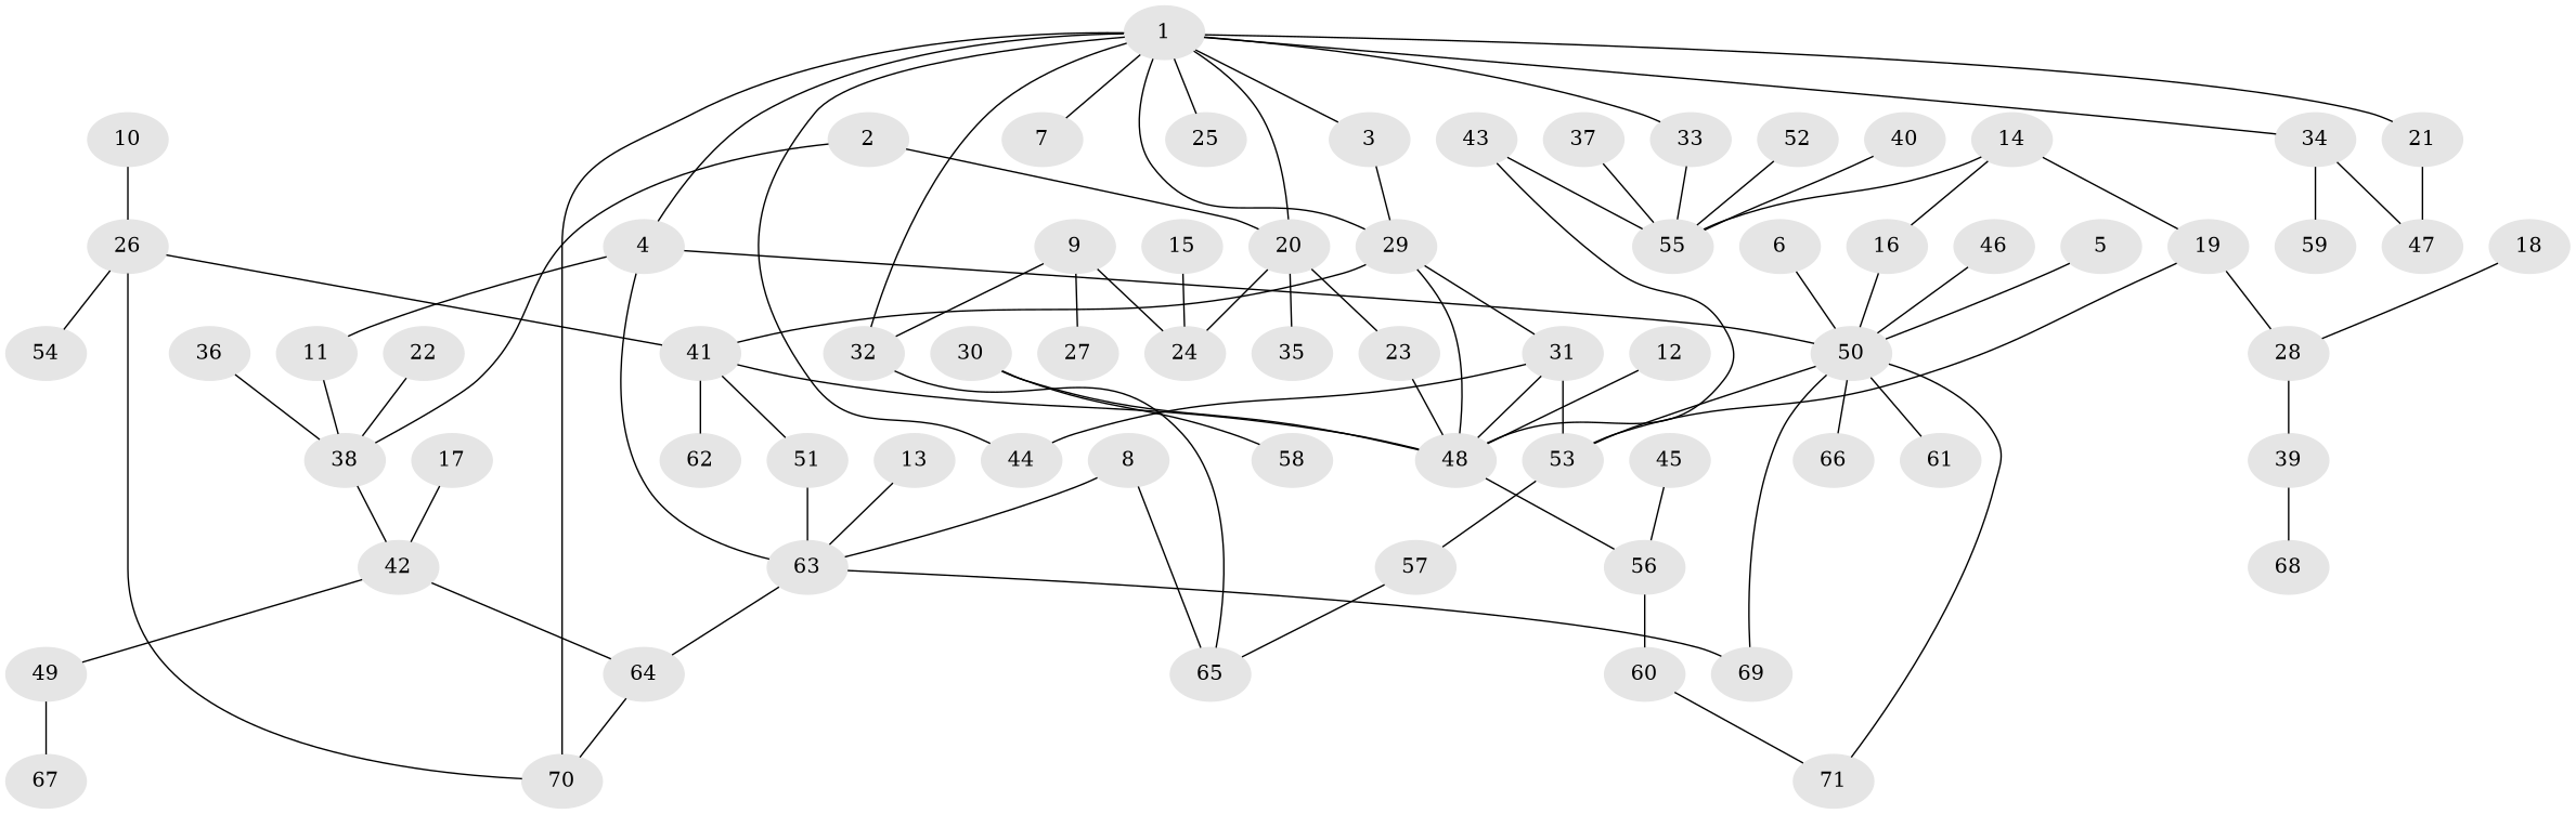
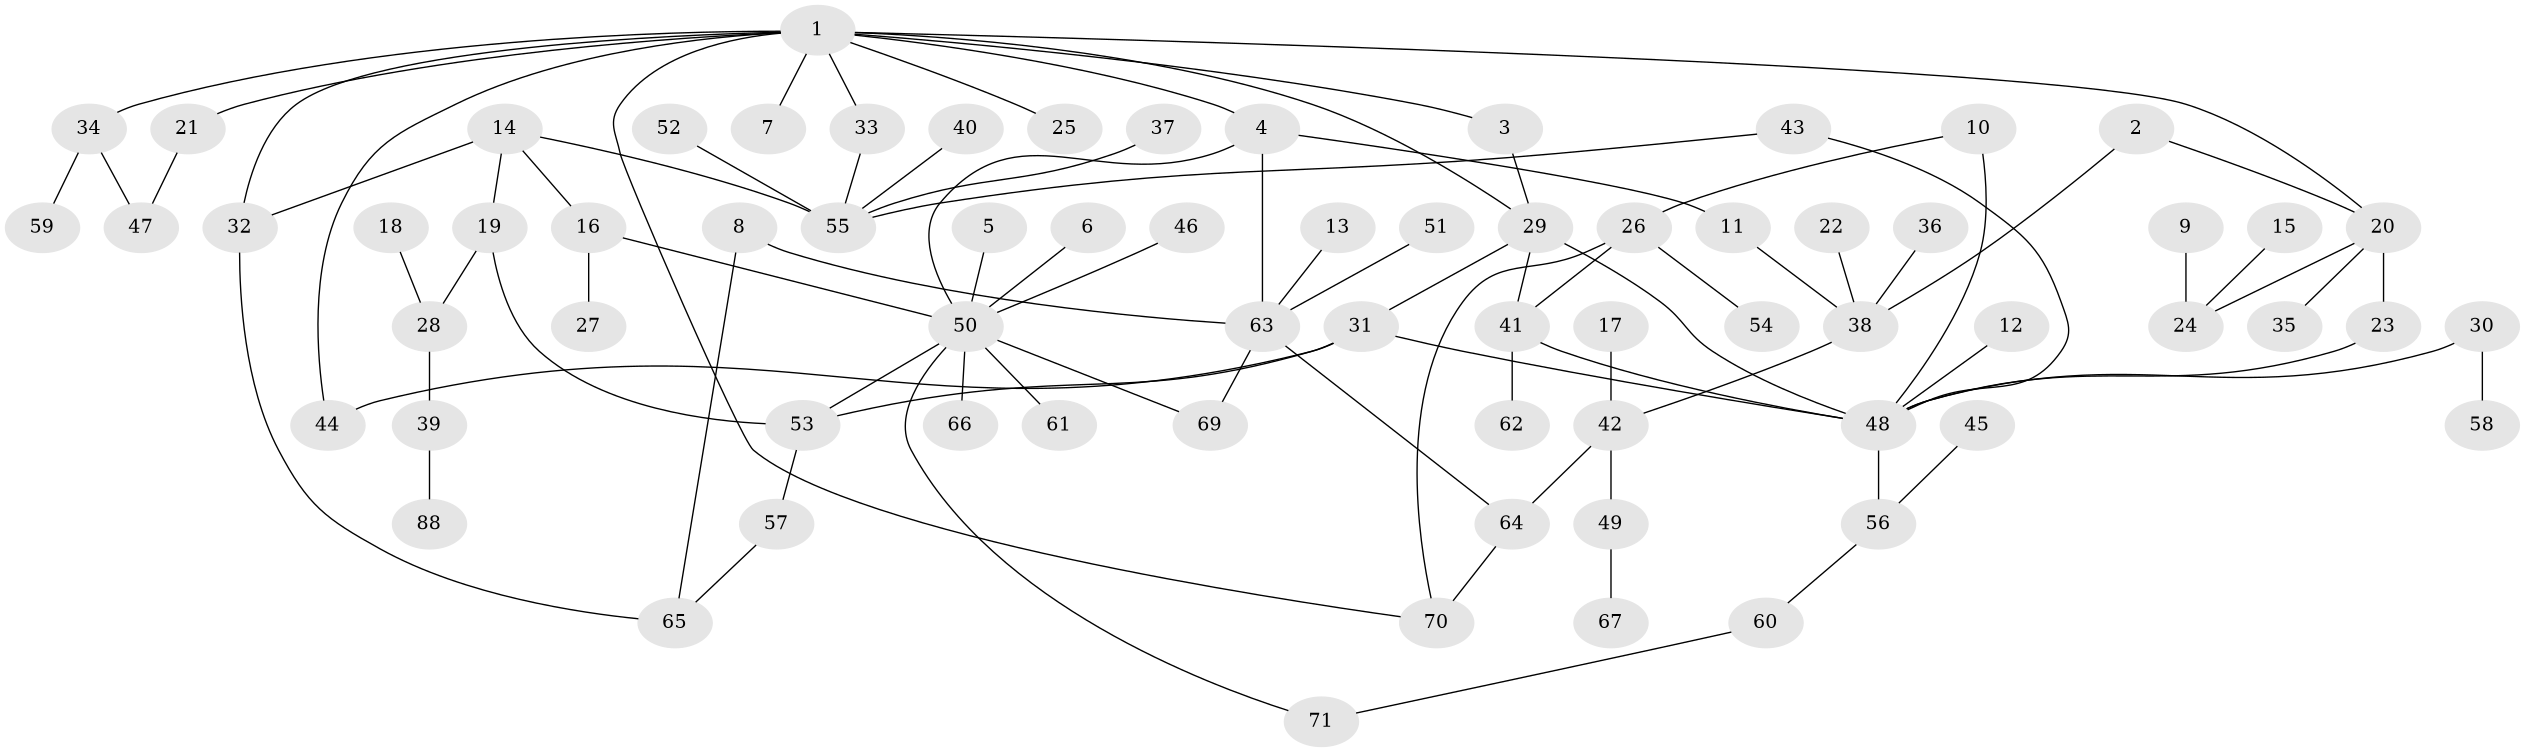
  graph {
    node [color=gray90 style=filled]
    edge [weight=1.0]
    1
    3
    4
    7
    20
    21
    25
    29
    32
    34
    44
    70
    33
    11
    50
    63
    24
    23
    35
    47
    48
    41
    31
    65
    59
    40
    55
    2
    38
    42
    53
    61
    66
    69
    71
    64
    5
    6
    8
    9
    10
    26
    54
    56
    12
    13
    14
    16
    19
    27
    28
    15
    17
    49
    18
    39
    57
    22
    51
    62
-   68
+   68 [label=88]
    30
    58
    36
    37
    67
    43
    45
    60
    46
    52
    1 -- 3
    1 -- 4
    1 -- 7
    1 -- 20
    1 -- 21
    1 -- 25
    1 -- 29
    1 -- 32
    1 -- 34
    1 -- 44
    1 -- 70
    1 -- 33
    3 -- 29
    4 -- 11
    4 -- 50
    4 -- 63 [weight=2.0]
    20 -- 24
    20 -- 23
    20 -- 35
    21 -- 47
    29 -- 48
    29 -- 41
    29 -- 31
    32 -- 65
    34 -- 47
    34 -- 59
    33 -- 55
    11 -- 38
    50 -- 53
    50 -- 61
    50 -- 66
    50 -- 69
    50 -- 71
    63 -- 69
    63 -- 64
    23 -- 48
    48 -- 56
    41 -- 48 [weight=2.0]
-   41 -- 51
    41 -- 62 [weight=2.0]
    31 -- 44
    31 -- 48
    31 -- 53
    40 -- 55
    2 -- 20
    2 -- 38
    38 -- 42
    42 -- 64
    42 -- 49
    53 -- 57
    64 -- 70
    5 -- 50
    6 -- 50
    8 -- 63
    8 -- 65
    9 -- 24
+   10 -- 48
    10 -- 26
    26 -- 70
    26 -- 41
    26 -- 54
    56 -- 60
    12 -- 48
    13 -- 63
-   9 -- 32
+   14 -- 32
    14 -- 55
    14 -- 16
    14 -- 19
    16 -- 50
-   9 -- 27
+   16 -- 27
    19 -- 53
    19 -- 28
    28 -- 39
    15 -- 24
    17 -- 42
    49 -- 67
    18 -- 28
    39 -- 68
    57 -- 65
    22 -- 38
    51 -- 63
    30 -- 48
    30 -- 58
    36 -- 38
    37 -- 55
    43 -- 48
    43 -- 55
    45 -- 56
    60 -- 71
    46 -- 50
    52 -- 55
  }
